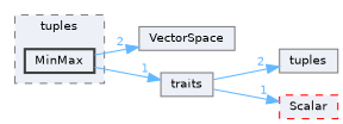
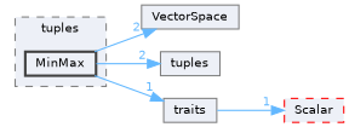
  digraph {
    compound=true
    rankdir=LR
    node [color=grey50 fillcolor="#edf0f7" fontname=Helvetica fontsize=10 shape=box style=filled]
    edge [color=steelblue1 fontcolor=steelblue1 fontname=Helvetica fontsize=10 headlabel=2 labeldistance=1.5 labelfontname=Helvetica labelfontsize=10]
    n1 [color=grey25 height=0.2 label=MinMax style="filled,bold" width=0.4]
    n2 [height=0.2 label=VectorSpace width=0.4]
    n3 [height=0.2 label=tuples width=0.4]
    n4 [height=0.2 label=traits width=0.4]
    n5 [color=red height=0.2 label=Scalar style="filled,dashed" width=0.4]
    subgraph cluster_1 {
      bgcolor="#edf0f7"
      fontname=Helvetica
      fontsize=10
      label=tuples
      pencolor=grey50
      style="filled,dashed"
      n1
    }
    n1 -> n2
-   n4 -> n3
+   n1 -> n3
    n1 -> n4 [headlabel=1]
    n4 -> n5 [headlabel=1]
  }
